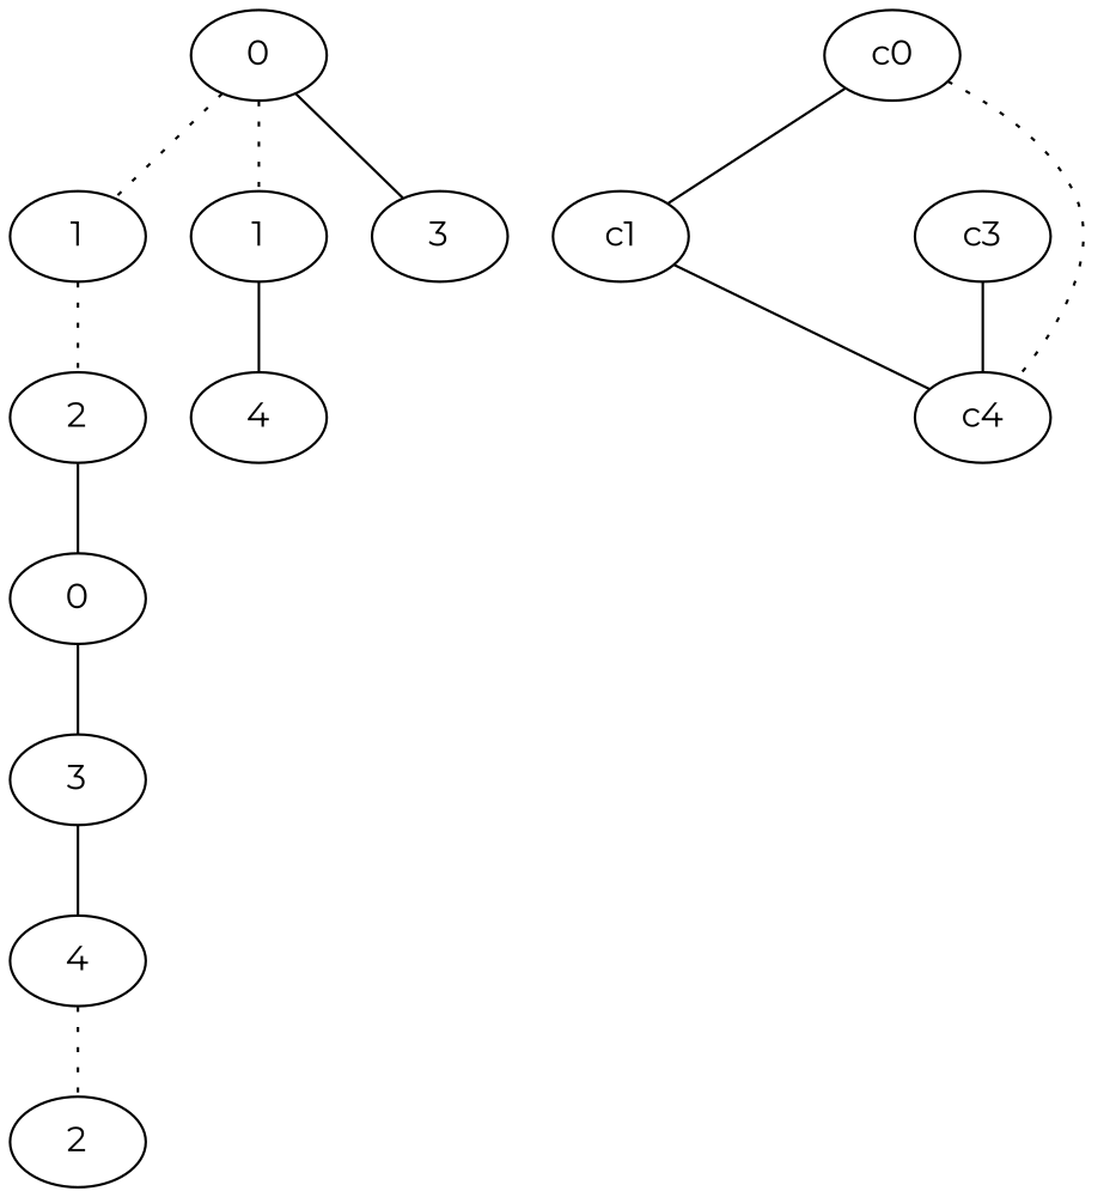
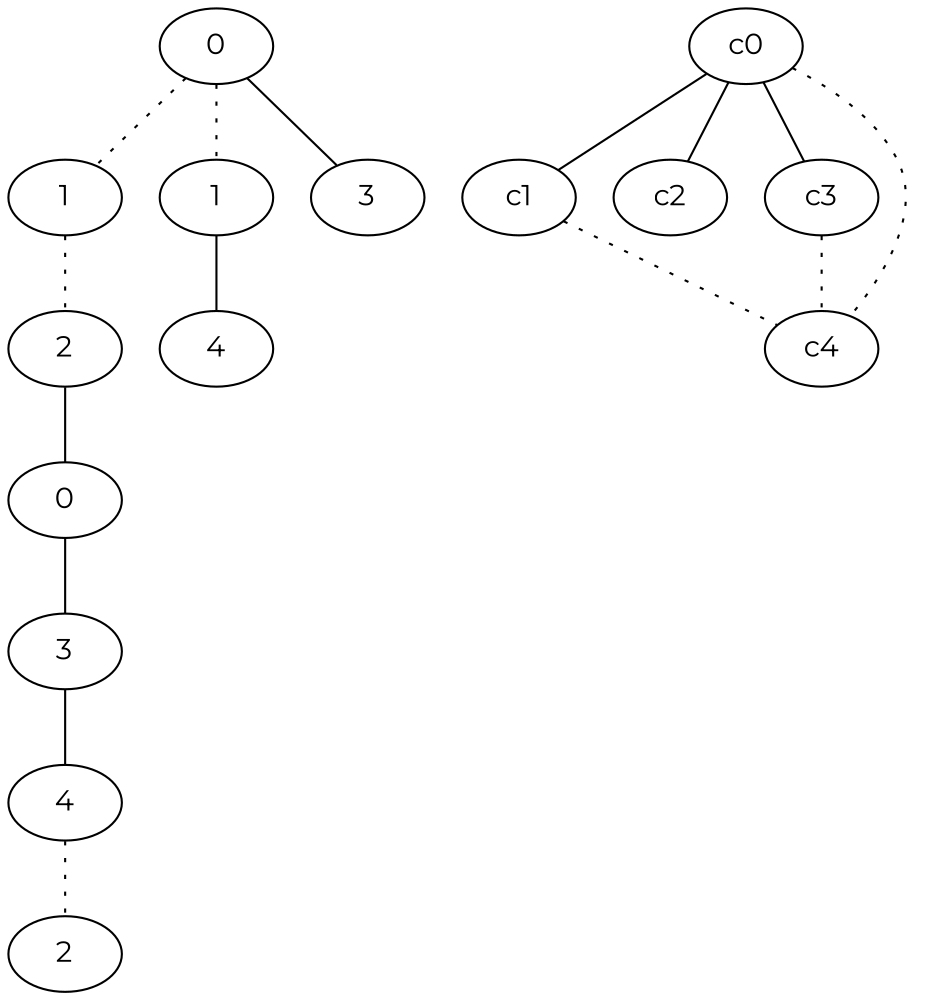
  graph {
    fontname=Montserrat
    node [fontname=Montserrat]
    edge [fontname=Montserrat]
    n1 [label=0]
    n2 [label=1]
    n3 [label=1]
    n4 [label=3]
    n5 [label=2]
    n6 [label=4]
    n7 [label=0]
    n8 [label=3]
    n9 [label=4]
    n10 [label=2]
    c0
    c1
+   c2
    c3
    c4
    n1 -- n2 [style=dotted]
    n1 -- n3 [style=dotted]
    n1 -- n4
    n2 -- n5 [style=dotted]
    n3 -- n6
    n5 -- n7
    n7 -- n8
    n8 -- n9
    n9 -- n10 [style=dotted]
    c0 -- c1 [style=solid]
+   c0 -- c2
+   c0 -- c3
    c0 -- c4 [style=dotted]
-   c1 -- c4
-   c3 -- c4
+   c1 -- c4 [style=dotted]
+   c3 -- c4 [style=dotted]
  }
